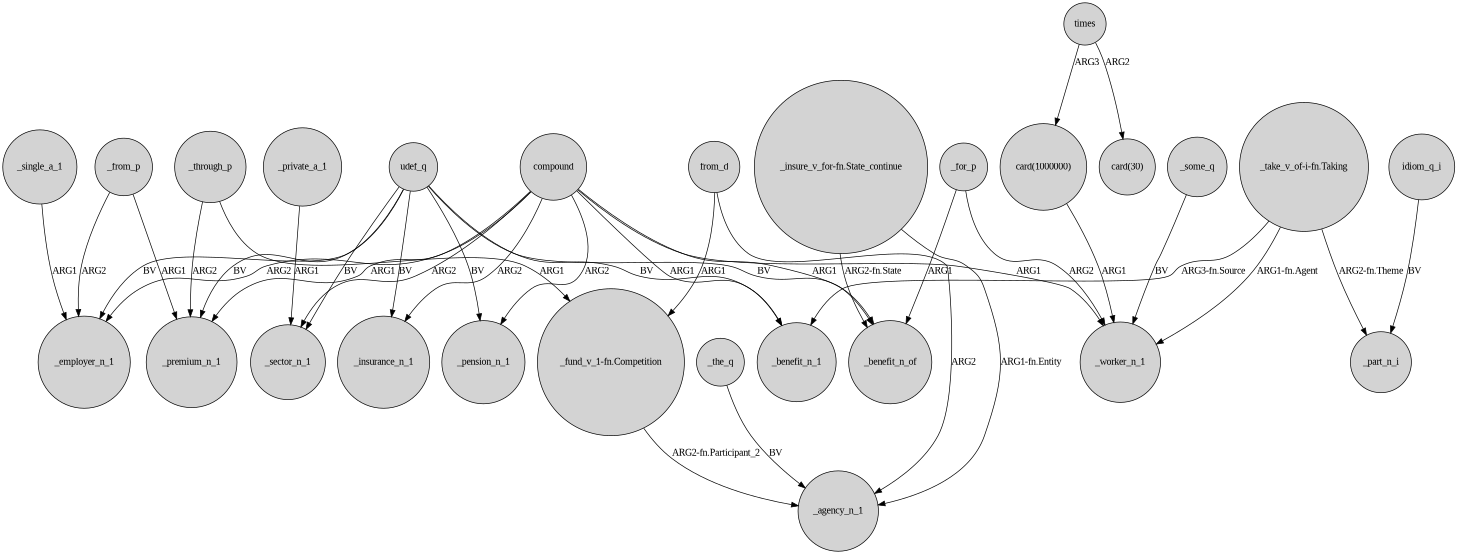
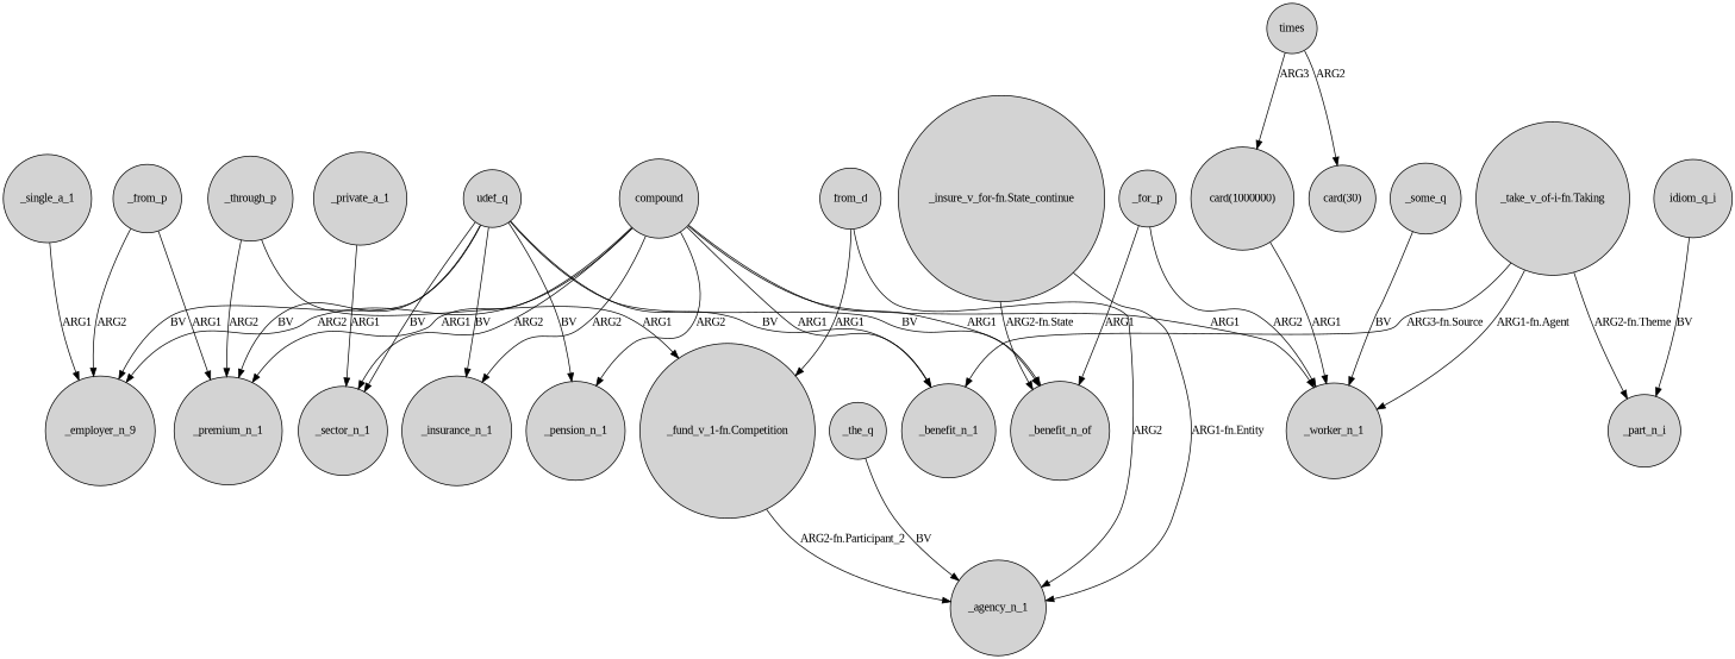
  digraph {
    fontname="Liberation Serif"
    node [fontname="Liberation Serif" shape=circle style=filled]
    edge [fontname="Liberation Serif"]
    _through_p
    _premium_n_1
    "_fund_v_1-fn.Competition"
    _agency_n_1
    _some_q
    _worker_n_1
    udef_q
    _insurance_n_1
    _benefit_n_of
    n10 [label=_benefit_n_1]
    _sector_n_1
    _pension_n_1
-   _employer_n_1
+   _employer_n_1 [label=_employer_n_9]
    _for_p
    n15 [label=from_d]
    "card(1000000)"
    times
    "card(30)"
    _the_q
    compound
    "_take_v_of-i-fn.Taking"
    _part_n_i
    idiom_q_i
    _private_a_1
    _from_p
    "_insure_v_for-fn.State_continue"
    _single_a_1
    _through_p -> _premium_n_1 [label=ARG2]
    _through_p -> "_fund_v_1-fn.Competition" [label=ARG1]
    "_fund_v_1-fn.Competition" -> _agency_n_1 [label="ARG2-fn.Participant_2"]
    _some_q -> _worker_n_1 [label=BV]
    udef_q -> _premium_n_1 [label=BV]
    udef_q -> _insurance_n_1 [label=BV]
    udef_q -> _benefit_n_of [label=BV]
    udef_q -> n10 [label=BV]
    udef_q -> _sector_n_1 [label=BV]
    udef_q -> _pension_n_1 [label=BV]
    udef_q -> _employer_n_1 [label=BV]
    _for_p -> _worker_n_1 [label=ARG2]
    _for_p -> _benefit_n_of [label=ARG1]
    n15 -> "_fund_v_1-fn.Competition" [label=ARG1]
    n15 -> _agency_n_1 [label=ARG2]
    "card(1000000)" -> _worker_n_1 [label=ARG1]
    times -> "card(1000000)" [label=ARG3]
    times -> "card(30)" [label=ARG2]
    _the_q -> _agency_n_1 [label=BV]
    compound -> _premium_n_1 [label=ARG1]
    compound -> _worker_n_1 [label=ARG1]
    compound -> _insurance_n_1 [label=ARG2]
    compound -> _benefit_n_of [label=ARG1]
    compound -> n10 [label=ARG1]
    compound -> _sector_n_1 [label=ARG2]
    compound -> _pension_n_1 [label=ARG2]
    compound -> _employer_n_1 [label=ARG2]
    "_take_v_of-i-fn.Taking" -> _worker_n_1 [label="ARG1-fn.Agent"]
    "_take_v_of-i-fn.Taking" -> n10 [label="ARG3-fn.Source"]
    "_take_v_of-i-fn.Taking" -> _part_n_i [label="ARG2-fn.Theme"]
    idiom_q_i -> _part_n_i [label=BV]
    _private_a_1 -> _sector_n_1 [label=ARG1]
    _from_p -> _premium_n_1 [label=ARG1]
    _from_p -> _employer_n_1 [label=ARG2]
    "_insure_v_for-fn.State_continue" -> _agency_n_1 [label="ARG1-fn.Entity"]
    "_insure_v_for-fn.State_continue" -> _benefit_n_of [label="ARG2-fn.State"]
    _single_a_1 -> _employer_n_1 [label=ARG1]
  }
